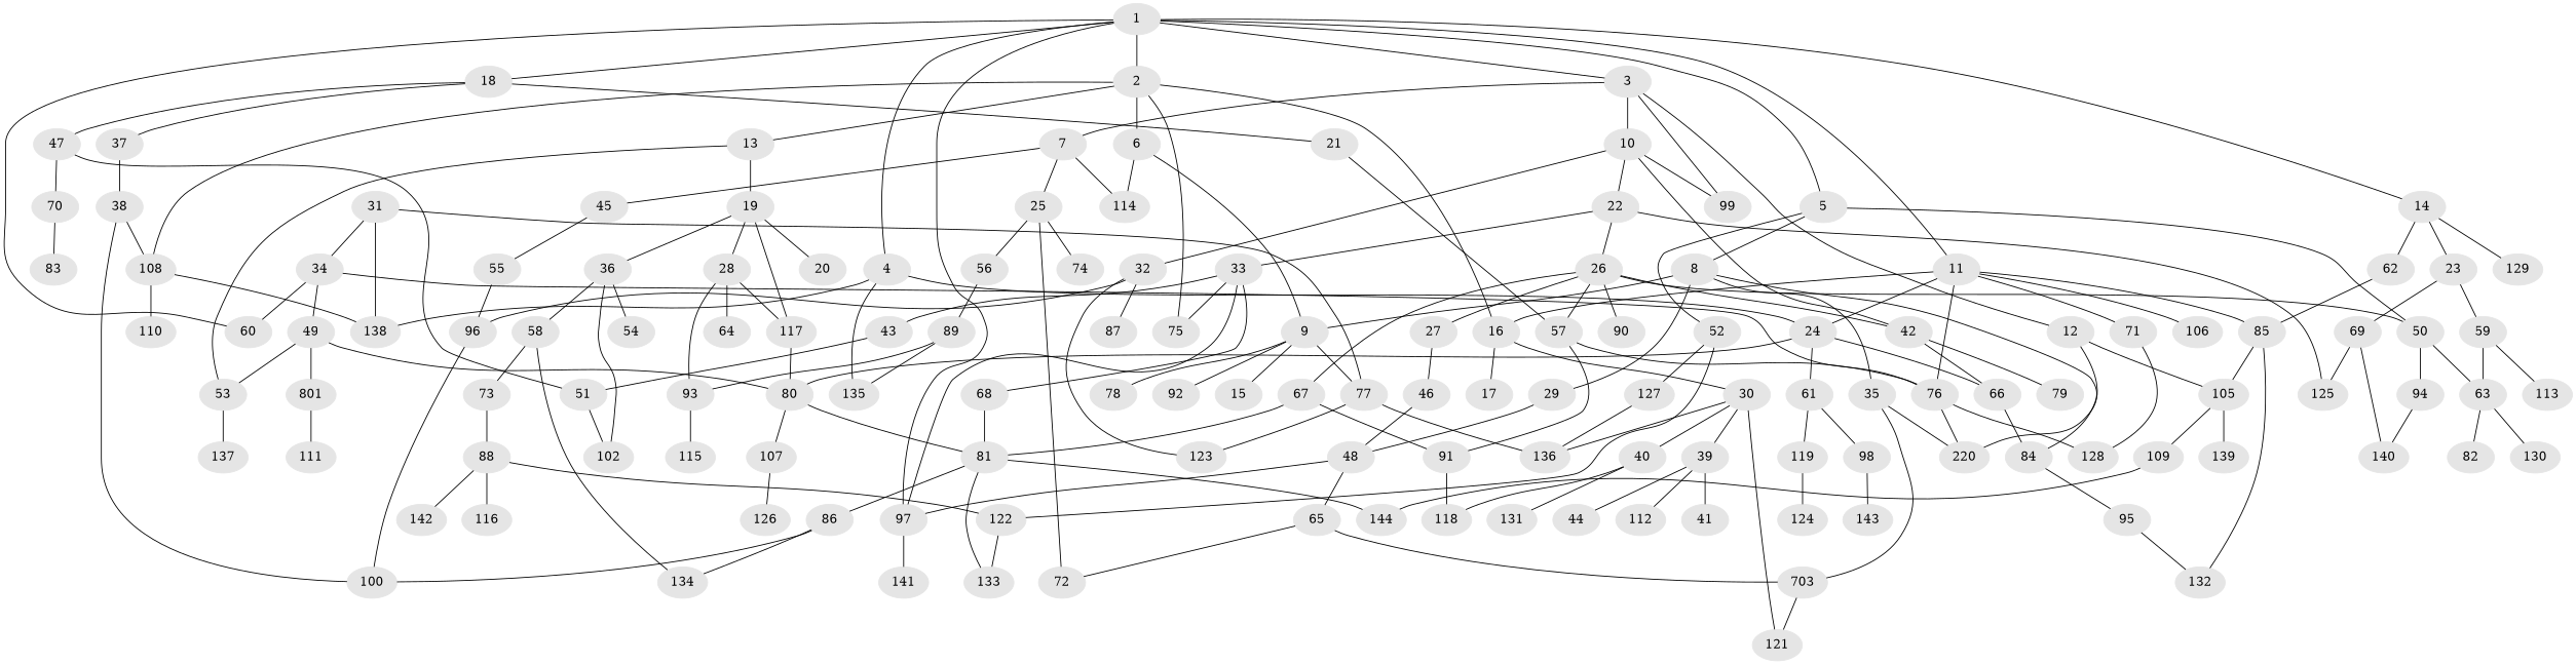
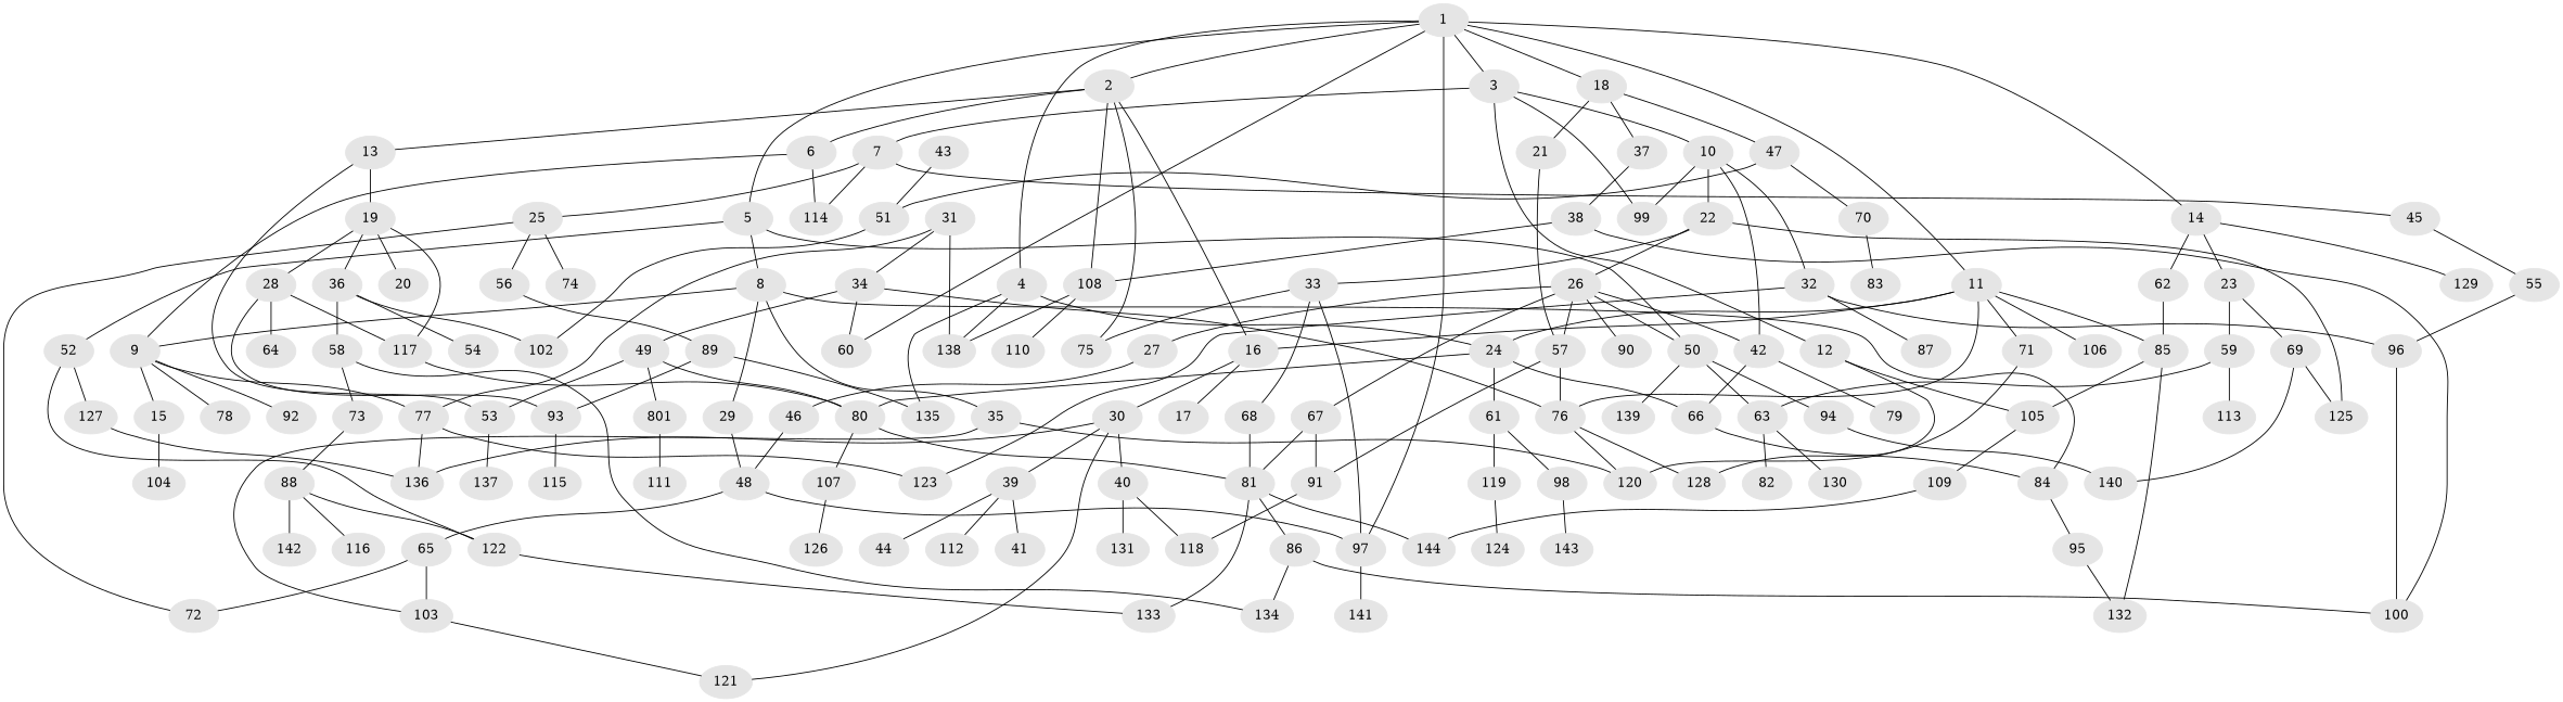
  graph {
    node [color=gray90 style=filled]
    1
    2
    3
    4
    5
    11
    14
    18
    60
    97
    6
    13
    16
    75
    108
    7
    10
    12
    99
    24
    135
    138
    8
    50
    52
    71
    76
    85
    106
    23
    62
    129
    21
    37
    47
    141
    9
    114
    19
    53
    17
    30
    110
    25
    45
    22
    32
    42
    105
-   120 [label=220]
+   120
    61
    66
    80
    29
    35
    84
    63
    94
    127
    122
    15
    78
    92
    77
    56
    72
    74
    36
    54
    58
    102
    55
    48
-   103 [label=703]
+   103
+   104
    31
    34
    26
    33
    125
    87
    96
    123
    79
    128
    132
    109
    139
    20
    28
    117
    137
    59
    69
    39
    40
    121
    136
    57
    38
    51
    70
    64
    93
    91
    27
    67
    90
    43
    68
    113
    140
    98
    119
    81
    107
    89
    46
    115
    65
    41
    44
    112
    118
    131
    49
    100
    n128 [label=801]
    73
    134
    95
    83
    111
    82
    130
    133
    88
    143
    124
    86
    144
    116
    142
    126
    1 -- 2
    1 -- 3
    1 -- 4
    1 -- 5
    1 -- 11
    1 -- 14
    1 -- 18
    1 -- 60
    1 -- 97
    2 -- 6
    2 -- 13
    2 -- 16
    2 -- 75
    2 -- 108
    3 -- 7
    3 -- 10
    3 -- 12
    3 -- 99
    4 -- 24
    4 -- 135
    4 -- 138
    5 -- 8
    5 -- 50
    5 -- 52
    11 -- 16
    11 -- 24
    11 -- 71
    11 -- 76
    11 -- 85
    11 -- 106
    14 -- 23
    14 -- 62
    14 -- 129
    18 -- 21
    18 -- 37
    18 -- 47
    97 -- 141
    6 -- 9
    6 -- 114
    13 -- 19
    13 -- 53
    16 -- 17
    16 -- 30
    108 -- 138
    108 -- 110
    7 -- 114
    7 -- 25
    7 -- 45
    10 -- 99
    10 -- 22
    10 -- 32
    10 -- 42
    12 -- 105
    12 -- 120
    24 -- 61
    24 -- 66
    24 -- 80
    8 -- 9
    8 -- 29
    8 -- 35
    8 -- 84
    50 -- 63
    50 -- 94
    52 -- 127
    52 -- 122
    71 -- 128
    76 -- 120
    76 -- 128
    85 -- 105
    85 -- 132
    23 -- 59
    23 -- 69
    62 -- 85
    21 -- 57
    37 -- 38
    47 -- 51
    47 -- 70
    9 -- 15
    9 -- 78
    9 -- 92
    9 -- 77
    19 -- 36
    19 -- 20
    19 -- 28
    19 -- 117
    53 -- 137
    30 -- 39
    30 -- 40
    30 -- 121
    30 -- 136
    25 -- 56
    25 -- 72
    25 -- 74
    45 -- 55
    22 -- 26
    22 -- 33
    22 -- 125
    32 -- 87
    32 -- 96
    32 -- 123
    42 -- 66
    42 -- 79
    105 -- 109
-   105 -- 139
+   50 -- 139
    61 -- 98
    61 -- 119
    66 -- 84
    80 -- 81
    80 -- 107
    29 -- 48
    35 -- 120
    35 -- 103
    84 -- 95
    63 -- 82
    63 -- 130
    94 -- 140
    127 -- 136
    122 -- 133
+   15 -- 104
    77 -- 123
    77 -- 136
    56 -- 89
    36 -- 54
    36 -- 58
    36 -- 102
    58 -- 73
    58 -- 134
    55 -- 96
    48 -- 97
    48 -- 65
    103 -- 121
    31 -- 138
    31 -- 77
    31 -- 34
    34 -- 60
    34 -- 76
    34 -- 49
    26 -- 50
    26 -- 42
    26 -- 57
    26 -- 27
    26 -- 67
    26 -- 90
    33 -- 97
    33 -- 75
-   33 -- 43
    33 -- 68
    96 -- 100
    109 -- 144
    28 -- 117
    28 -- 64
    28 -- 93
    117 -- 80
    59 -- 63
    59 -- 113
    69 -- 125
    69 -- 140
    39 -- 41
    39 -- 44
    39 -- 112
    40 -- 118
    40 -- 131
    57 -- 76
    57 -- 91
    38 -- 108
    38 -- 100
    51 -- 102
    70 -- 83
    93 -- 115
    91 -- 118
    27 -- 46
    67 -- 91
    67 -- 81
    43 -- 51
    68 -- 81
    98 -- 143
    119 -- 124
    81 -- 133
    81 -- 86
    81 -- 144
    107 -- 126
    89 -- 135
    89 -- 93
    46 -- 48
    65 -- 72
    65 -- 103
    49 -- 53
    49 -- 80
    49 -- n128
    n128 -- 111
    73 -- 88
    95 -- 132
    88 -- 122
    88 -- 116
    88 -- 142
    86 -- 100
    86 -- 134
  }
